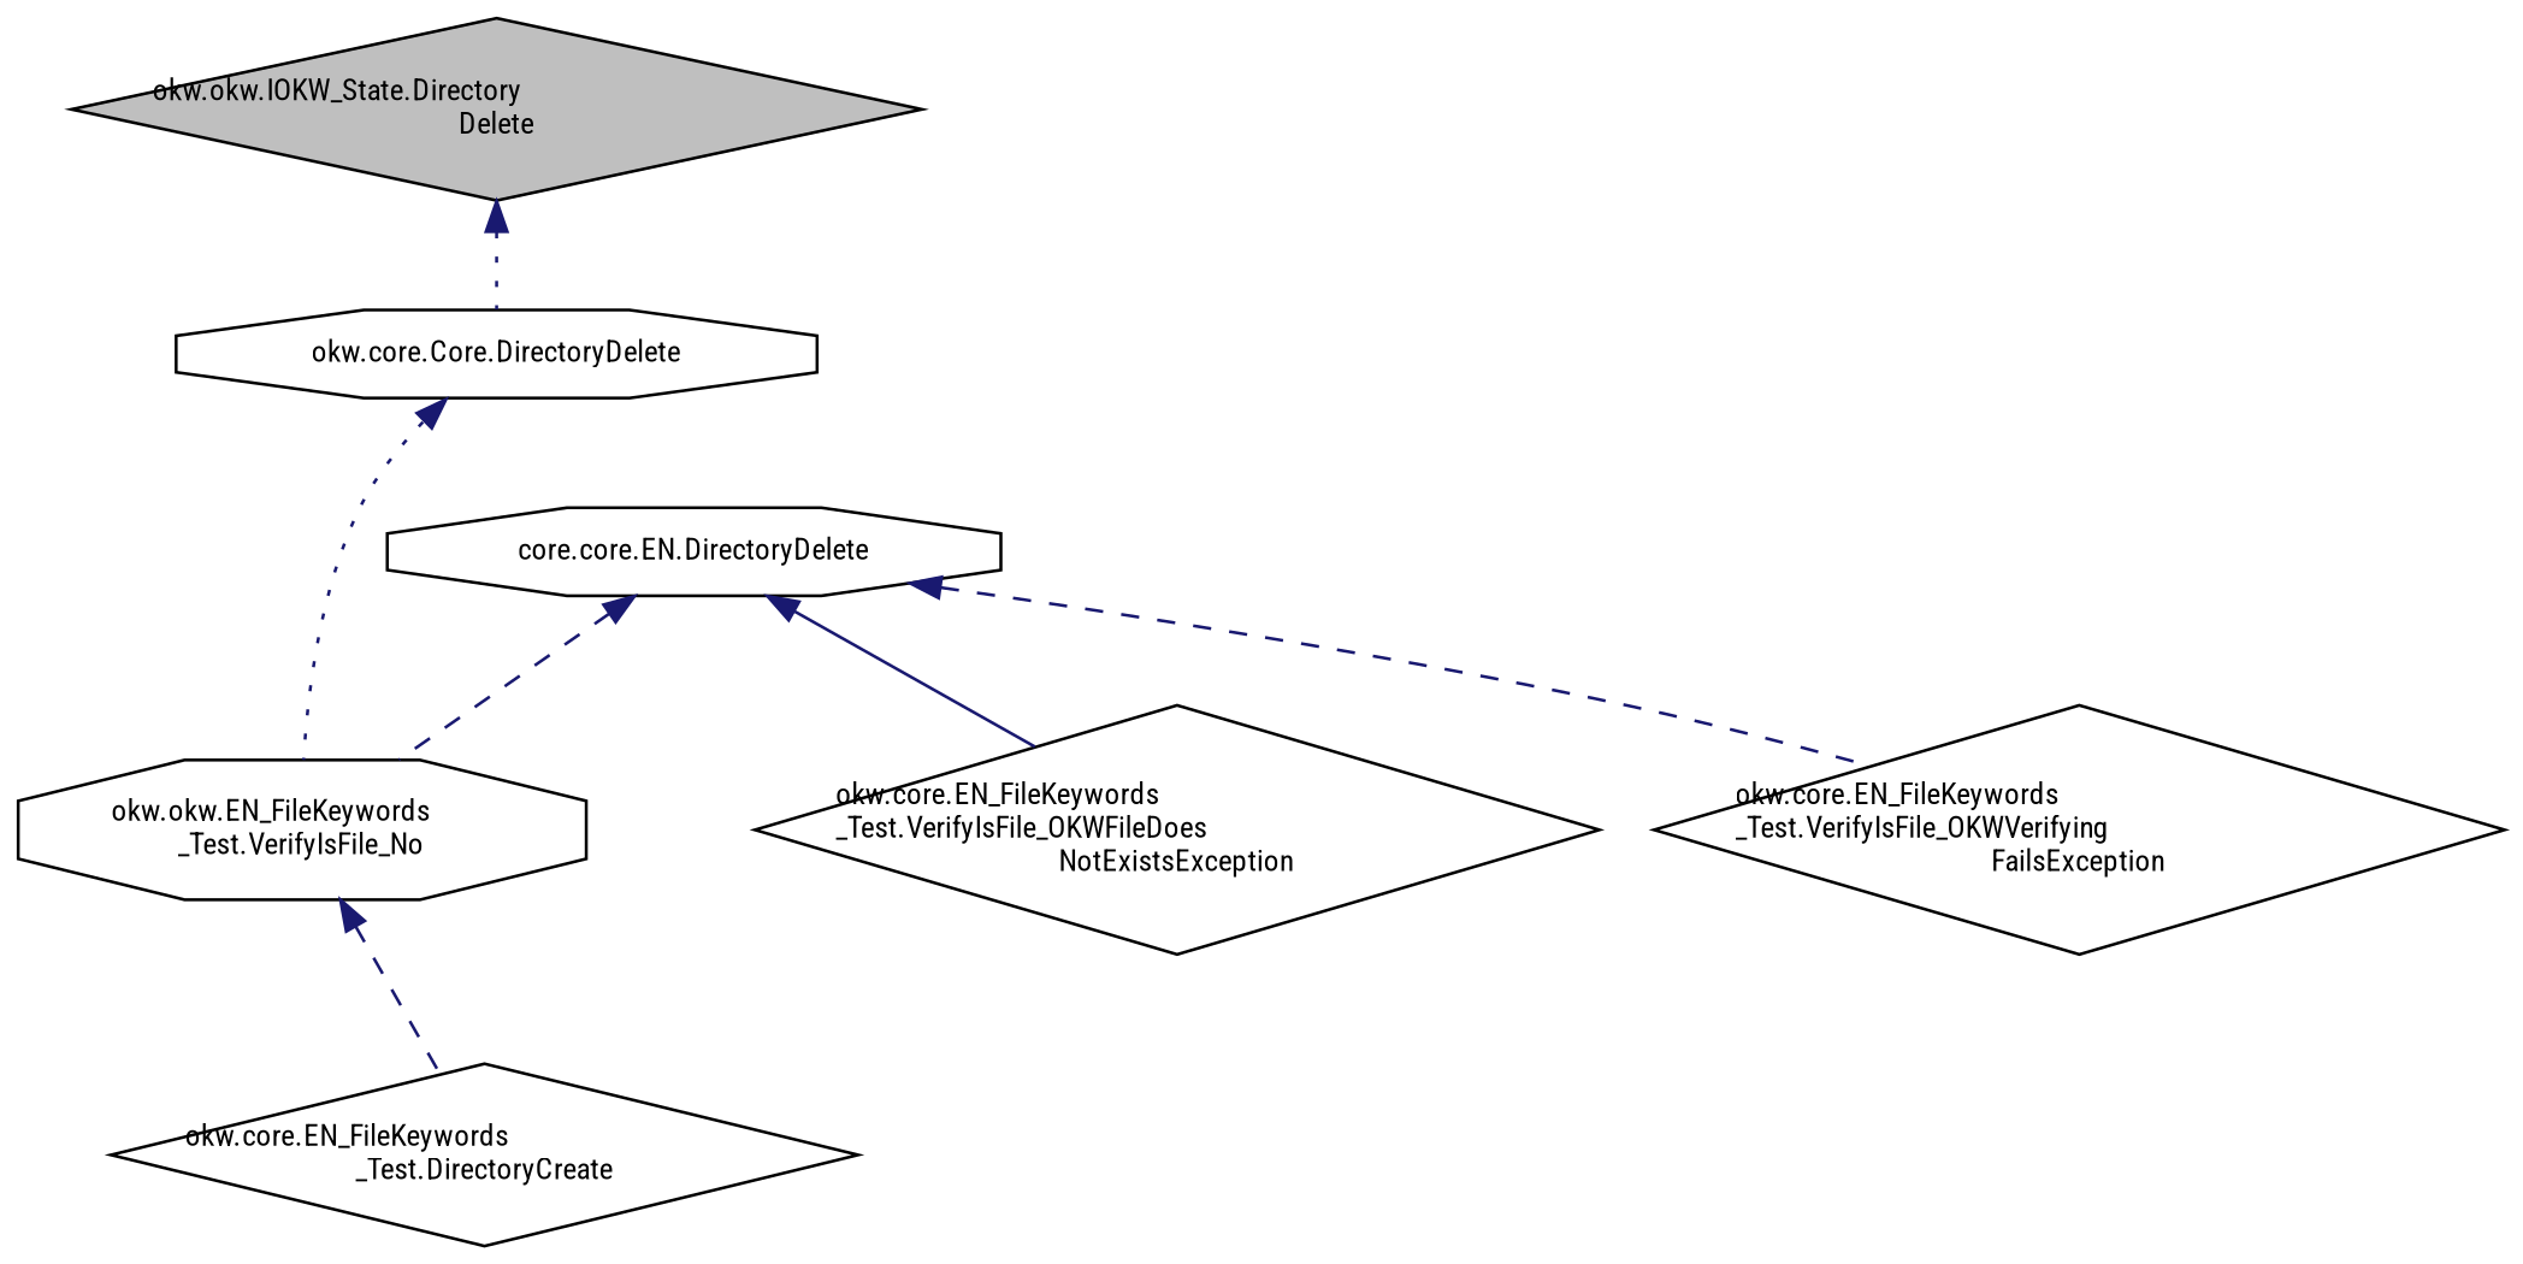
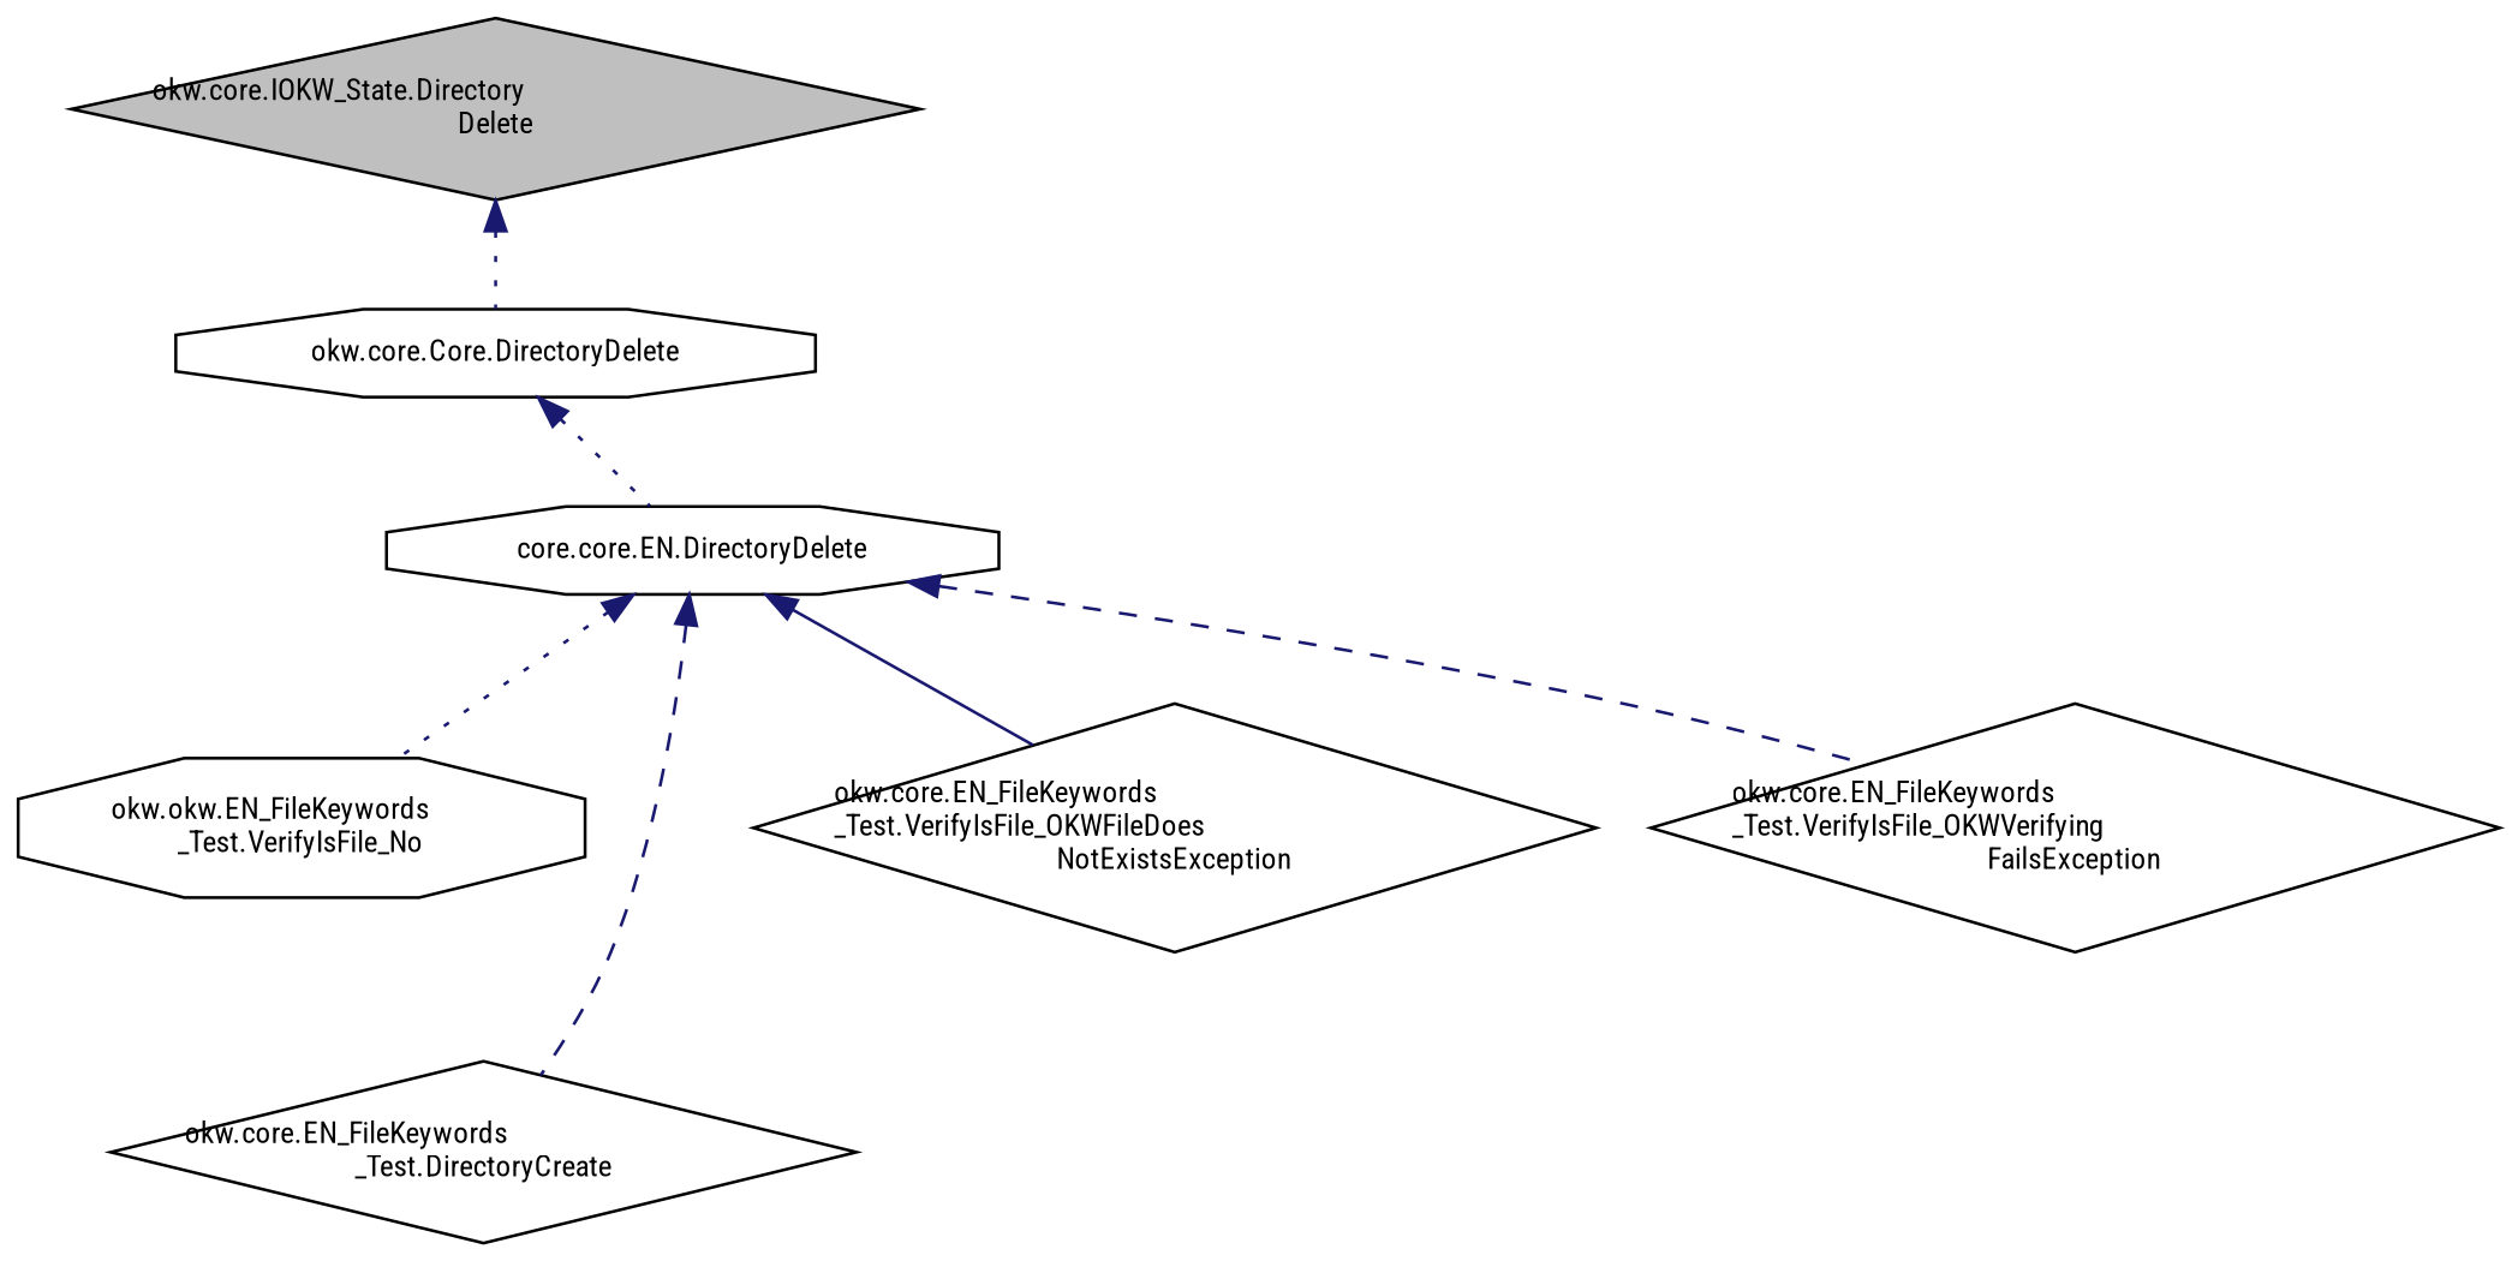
  digraph {
    fontname="Roboto Condensed"
    rankdir=TB
    node [color=black fillcolor=white fontname="Roboto Condensed" fontsize=10 shape=diamond style=filled]
    edge [color=midnightblue dir=back fontname="Roboto Condensed" fontsize=10 labelfontname=Helvetica labelfontsize=10 style=dotted]
-   n1 [fillcolor=grey75 fontcolor=black height=0.2 label="okw.okw.IOKW_State.Directory\lDelete" width=0.4]
+   n1 [fillcolor=grey75 fontcolor=black height=0.2 label="okw.core.IOKW_State.Directory\lDelete" width=0.4]
    n2 [height=0.2 label="okw.core.Core.DirectoryDelete" shape=octagon width=0.4]
    n3 [height=0.2 label="core.core.EN.DirectoryDelete" shape=octagon width=0.4]
    n4 [height=0.2 label="okw.core.EN_FileKeywords\l_Test.DirectoryCreate" width=0.4]
    n5 [height=0.2 label="okw.okw.EN_FileKeywords\l_Test.VerifyIsFile_No" shape=octagon width=0.4]
    n6 [height=0.2 label="okw.core.EN_FileKeywords\l_Test.VerifyIsFile_OKWFileDoes\lNotExistsException" width=0.4]
    n7 [height=0.2 label="okw.core.EN_FileKeywords\l_Test.VerifyIsFile_OKWVerifying\lFailsException" width=0.4]
    n1 -> n2
-   n2 -> n5
-   n5 -> n4 [style=dashed]
-   n3 -> n5 [style=dashed]
+   n2 -> n3
+   n3 -> n4 [style=dashed]
+   n3 -> n5
    n3 -> n6 [style=solid]
    n3 -> n7 [style=dashed]
  }
